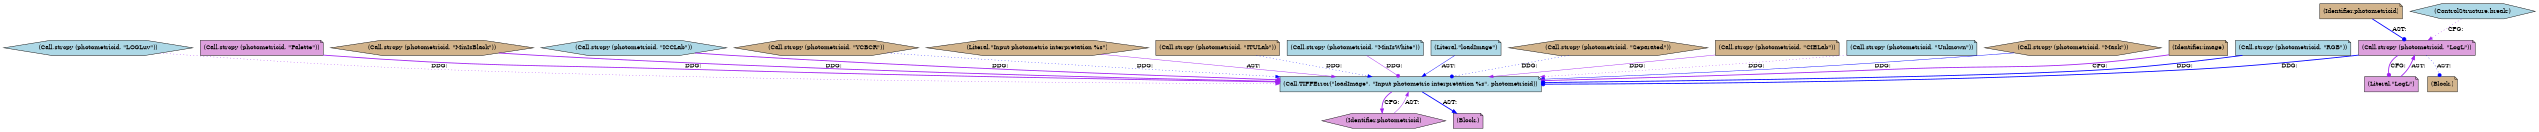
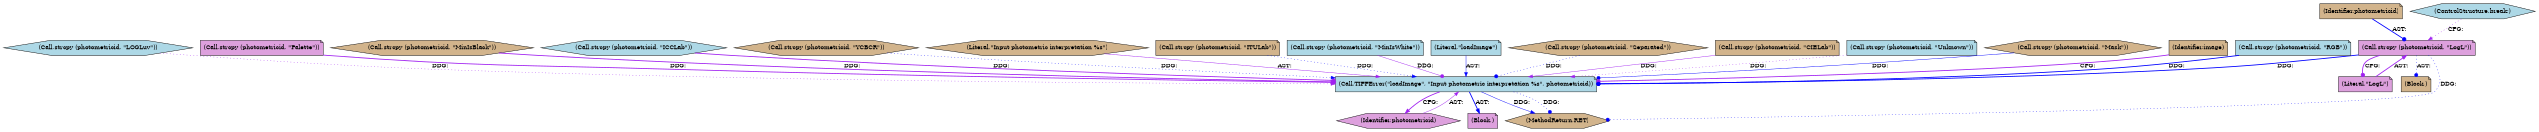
  digraph {
    node [style=filled fillcolor=tan shape=note]
    edge [color=purple style=bold arrowhead=normal]
    n1 [label="(Call,strcpy (photometricid, \"LogL\"))" fillcolor=plum]
    n2 [label="(Call,TIFFError(\"loadImage\", \"Input photometric interpretation %s\", photometricid))" fillcolor=lightblue]
    n3 [label="(Literal,\"LogL\")" fillcolor=plum]
    n4 [label="(Block,)"]
+   n5 [label="(MethodReturn,RET)" shape=hexagon]
    n6 [label="(Identifier,photometricid)" fillcolor=plum shape=hexagon]
    n7 [label="(Block,)" fillcolor=plum]
    n8 [label="(Identifier,photometricid)"]
    n9 [label="(Call,strcpy (photometricid, \"LOGLuv\"))" fillcolor=lightblue shape=hexagon]
    n10 [label="(Call,strcpy (photometricid, \"Palette\"))" fillcolor=plum]
    n11 [label="(Call,strcpy (photometricid, \"MinIsBlack\"))" shape=hexagon]
    n12 [label="(Call,strcpy (photometricid, \"ICCLab\"))" fillcolor=lightblue shape=hexagon]
    n13 [label="(Call,strcpy (photometricid, \"YCBCR\"))" shape=hexagon]
    n14 [label="(Literal,\"Input photometric interpretation %s\")" shape=hexagon]
    n15 [label="(ControlStructure,break;)" fillcolor=lightblue shape=hexagon]
    n16 [label="(Call,strcpy (photometricid, \"ITULab\"))"]
    n17 [label="(Call,strcpy (photometricid, \"MinIsWhite\"))" fillcolor=lightblue]
    n18 [label="(Literal,\"loadImage\")" fillcolor=lightblue]
    n19 [label="(Call,strcpy (photometricid, \"Separated\"))" shape=hexagon]
    n20 [label="(Call,strcpy (photometricid, \"CIELab\"))"]
    n21 [label="(Call,strcpy (photometricid, \"Unknown\"))" fillcolor=lightblue]
    n22 [label="(Call,strcpy (photometricid, \"Mask\"))" shape=hexagon]
    n23 [label="(Identifier,image)"]
    n24 [label="(Call,strcpy (photometricid, \"RGB\"))" fillcolor=lightblue]
    n1 -> n2 [label="DDG: " color=blue arrowhead=dot]
    n1 -> n3 [label="CFG: " arrowhead=dot]
    n1 -> n4 [label="AST: " color=blue style=dotted arrowhead=dot]
+   n1 -> n5 [label="DDG: " color=blue style=dotted arrowhead=dot]
+   n2 -> n5 [label="DDG: " color=blue style=dotted arrowhead=dot]
+   n2 -> n5 [label="DDG: " color=blue style=solid]
    n2 -> n6 [label="CFG: "]
    n2 -> n7 [label="AST: " color=blue]
    n3 -> n1 [label="AST: "]
    n6 -> n2 [label="AST: " style=solid]
    n8 -> n1 [label="AST: " color=blue arrowhead=dot]
    n9 -> n2 [label="DDG: " style=dotted]
    n10 -> n2 [label="DDG: " arrowhead=dot]
    n11 -> n2 [label="DDG: "]
    n12 -> n2 [label="DDG: " arrowhead=dot]
    n13 -> n2 [label="DDG: " color=blue style=dotted]
    n14 -> n2 [label="AST: " style=solid]
    n15 -> n1 [label="CFG: " style=dotted]
    n16 -> n2 [label="DDG: " color=blue style=dotted]
    n17 -> n2 [label="DDG: " style=solid arrowhead=dot]
    n18 -> n2 [label="AST: " color=blue style=solid]
    n19 -> n2 [label="DDG: " color=blue style=dotted arrowhead=dot]
    n20 -> n2 [label="DDG: " style=solid]
    n21 -> n2 [label="DDG: " style=dotted]
    n22 -> n2 [label="DDG: " color=blue style=solid arrowhead=dot]
    n23 -> n2 [label="CFG: " arrowhead=dot]
    n24 -> n2 [label="DDG: " color=blue arrowhead=dot]
  }
